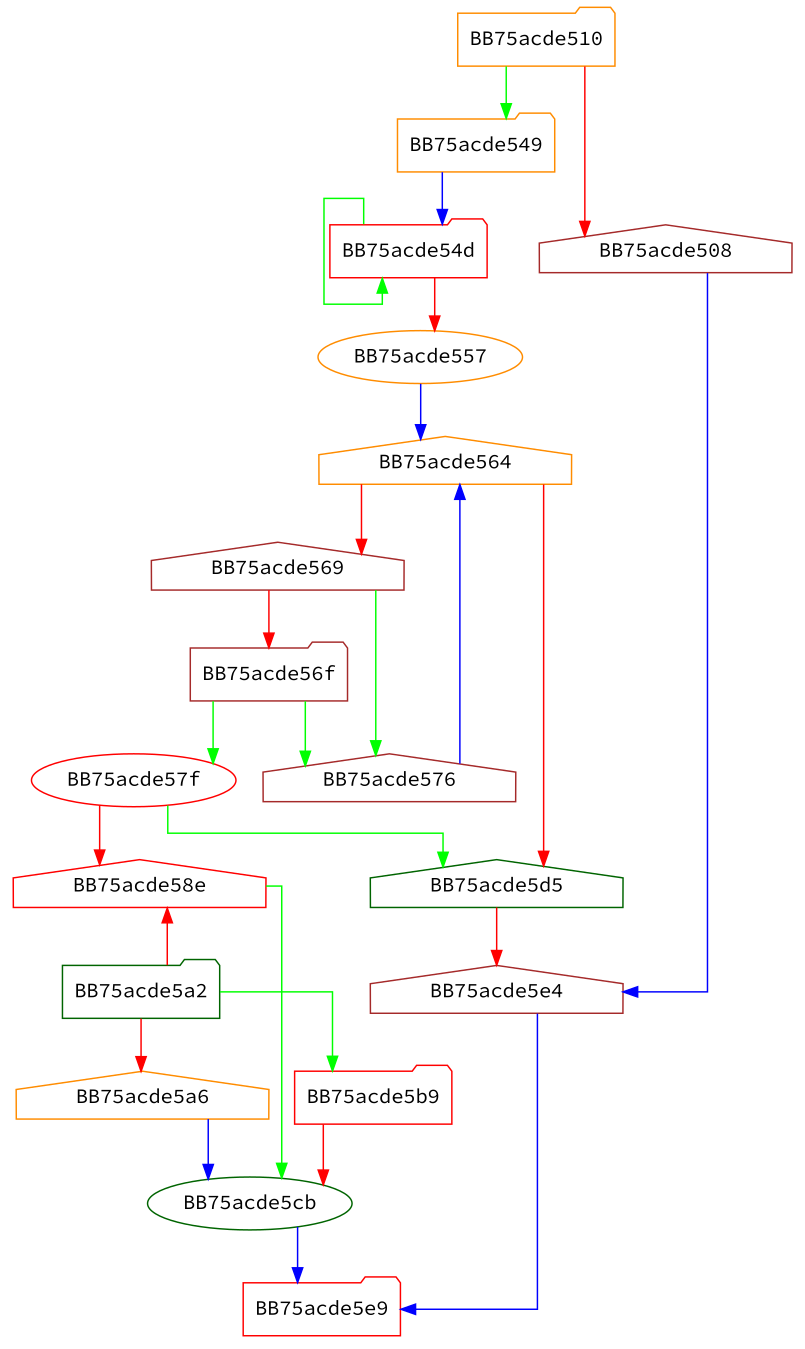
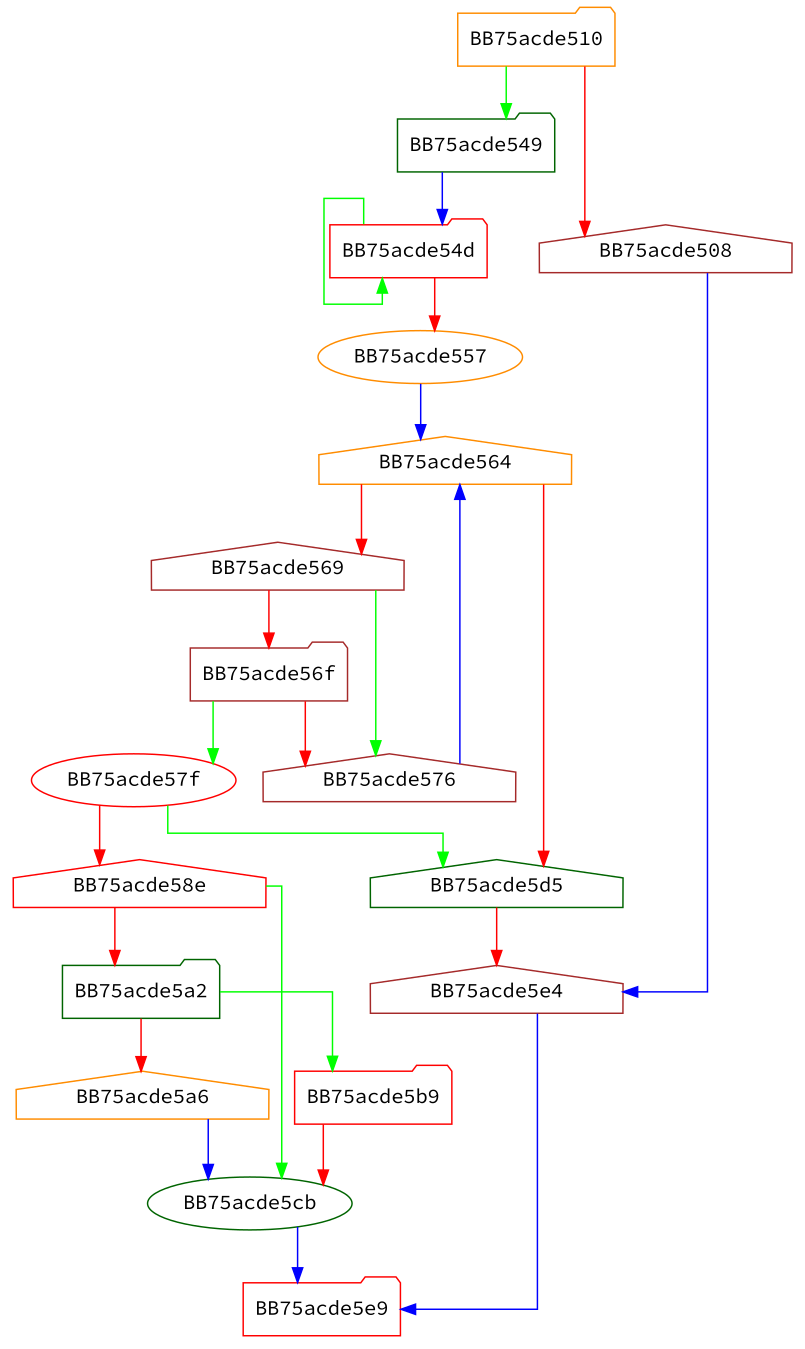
  digraph {
    fontname="Source Code Pro"
    splines=ortho
    node [color=brown fontname="Source Code Pro" shape=house]
    edge [color=red fontname="Source Code Pro"]
    BB75acde510 [color=darkorange shape=folder]
-   BB75acde549 [color=darkorange shape=folder]
+   BB75acde549 [color=darkgreen shape=folder]
    n3 [label=BB75acde508]
    BB75acde54d [color=red shape=folder]
    BB75acde5e4
    BB75acde557 [color=darkorange shape=ellipse]
    BB75acde5e9 [color=red shape=folder]
    BB75acde564 [color=darkorange]
    BB75acde5d5 [color=darkgreen]
    BB75acde569
    BB75acde576
    BB75acde56f [shape=folder]
    BB75acde57f [color=red shape=ellipse]
    BB75acde58e [color=red]
    BB75acde5cb [color=darkgreen shape=ellipse]
    BB75acde5a2 [color=darkgreen shape=folder]
    BB75acde5b9 [color=red shape=folder]
    BB75acde5a6 [color=darkorange]
    BB75acde510 -> BB75acde549 [color=green]
    BB75acde510 -> n3
    BB75acde549 -> BB75acde54d [color=blue]
    n3 -> BB75acde5e4 [color=blue]
    BB75acde54d -> BB75acde54d [color=green]
    BB75acde54d -> BB75acde557
    BB75acde5e4 -> BB75acde5e9 [color=blue]
    BB75acde557 -> BB75acde564 [color=blue]
    BB75acde564 -> BB75acde5d5
    BB75acde564 -> BB75acde569
    BB75acde5d5 -> BB75acde5e4
    BB75acde569 -> BB75acde576 [color=green]
    BB75acde569 -> BB75acde56f
    BB75acde576 -> BB75acde564 [color=blue]
-   BB75acde56f -> BB75acde576 [color=green]
+   BB75acde56f -> BB75acde576
    BB75acde56f -> BB75acde57f [color=green]
    BB75acde57f -> BB75acde5d5 [color=green]
    BB75acde57f -> BB75acde58e
    BB75acde58e -> BB75acde5cb [color=green]
-   BB75acde5a2 -> BB75acde58e
+   BB75acde58e -> BB75acde5a2
    BB75acde5cb -> BB75acde5e9 [color=blue]
    BB75acde5a2 -> BB75acde5b9 [color=green]
    BB75acde5a2 -> BB75acde5a6
    BB75acde5b9 -> BB75acde5cb
    BB75acde5a6 -> BB75acde5cb [color=blue]
  }
